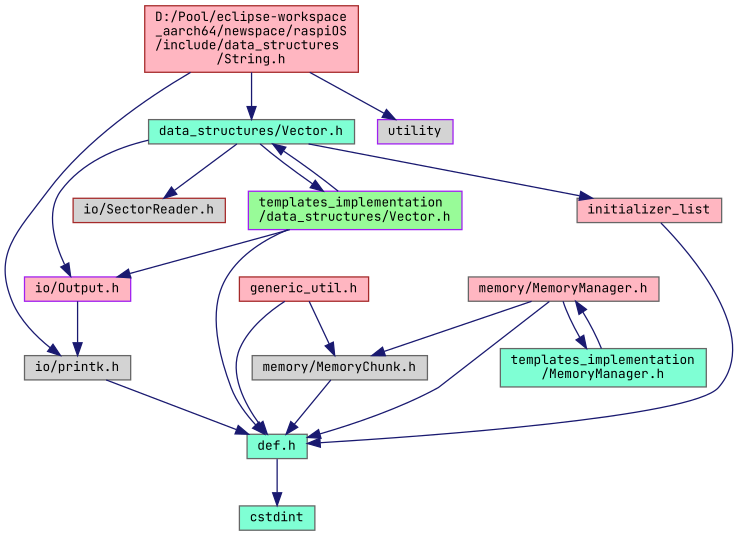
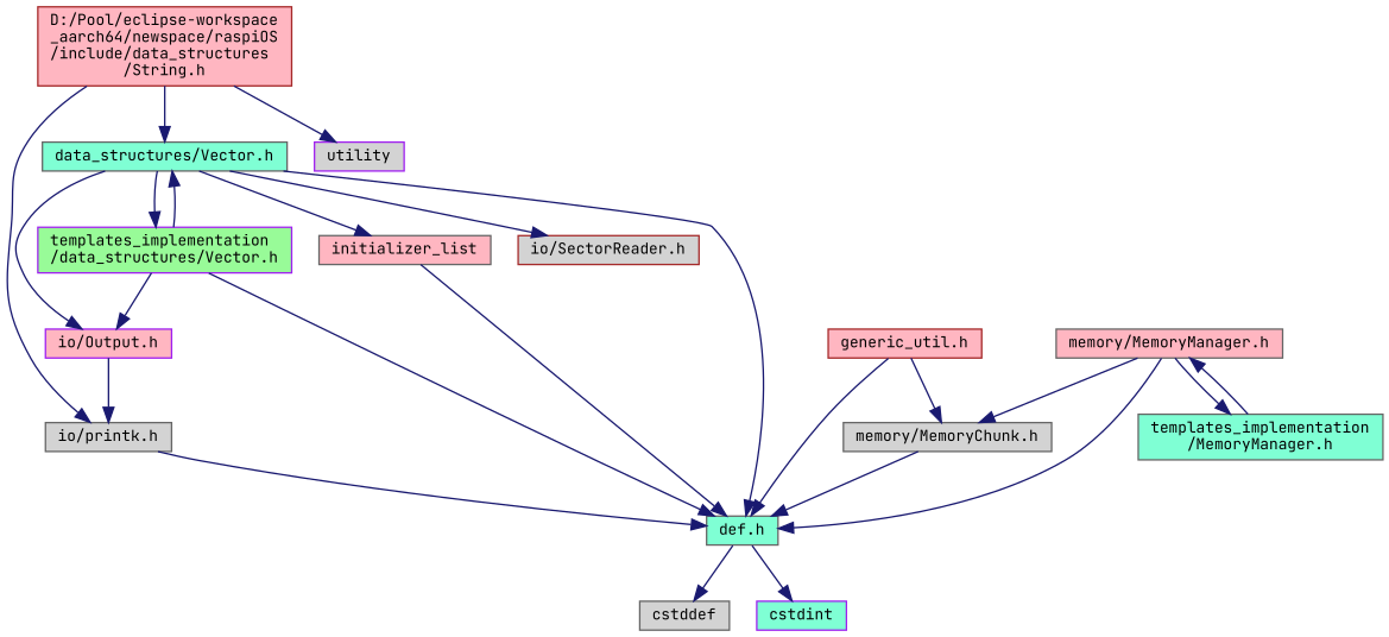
  digraph {
    fontname="JetBrains Mono"
    node [color=gray40 fillcolor=lightpink fontname="JetBrains Mono" fontsize=10 shape=record style=filled]
    edge [color=midnightblue fontname="JetBrains Mono" fontsize=10 labelfontname=Helvetica labelfontsize=10 style=solid]
    n1 [color=brown fontcolor=black height=0.2 label="D:/Pool/eclipse-workspace\l_aarch64/newspace/raspiOS\l/include/data_structures\l/String.h" width=0.4]
    n2 [fillcolor=aquamarine height=0.2 label="data_structures/Vector.h" width=0.4]
    n3 [fillcolor=lightgrey height=0.2 label="io/printk.h" width=0.4]
    n4 [color=purple fillcolor=lightgrey height=0.2 label=utility width=0.4]
    n5 [fillcolor=aquamarine height=0.2 label="def.h" width=0.4]
    n6 [height=0.2 label=initializer_list width=0.4]
    n7 [color=brown fillcolor=lightgrey height=0.2 label="io/SectorReader.h" width=0.4]
    n8 [color=purple height=0.2 label="io/Output.h" width=0.4]
    n9 [color=purple fillcolor=palegreen height=0.2 label="templates_implementation\l/data_structures/Vector.h" width=0.4]
-   n11 [fillcolor=aquamarine height=0.2 label=cstdint width=0.4]
+   n10 [fillcolor=lightgrey height=0.2 label=cstddef width=0.4]
+   n11 [color=purple fillcolor=aquamarine height=0.2 label=cstdint width=0.4]
    n12 [height=0.2 label="memory/MemoryManager.h" width=0.4]
    n13 [fillcolor=lightgrey height=0.2 label="memory/MemoryChunk.h" width=0.4]
    n14 [fillcolor=aquamarine height=0.2 label="templates_implementation\l/MemoryManager.h" width=0.4]
    n15 [color=brown height=0.2 label="generic_util.h" width=0.4]
    n1 -> n2
    n1 -> n3
    n1 -> n4
+   n2 -> n5
    n2 -> n6
    n2 -> n7
    n2 -> n8
    n2 -> n9
    n3 -> n5
+   n5 -> n10
    n5 -> n11
    n6 -> n5
    n8 -> n3
    n9 -> n2
    n9 -> n5
    n9 -> n8
    n12 -> n5
    n12 -> n13
    n12 -> n14
    n13 -> n5
    n14 -> n12
    n15 -> n5
    n15 -> n13
  }
